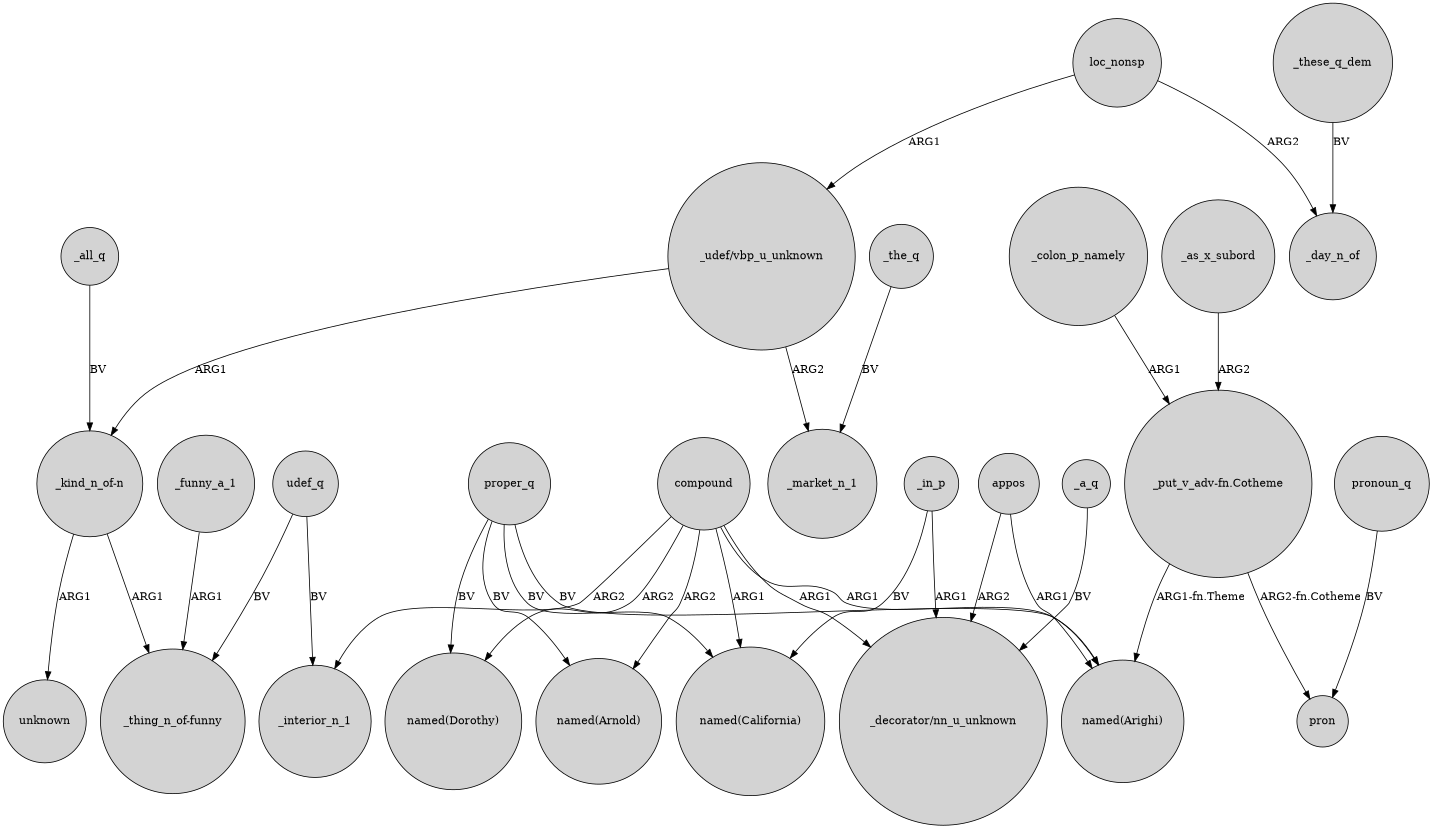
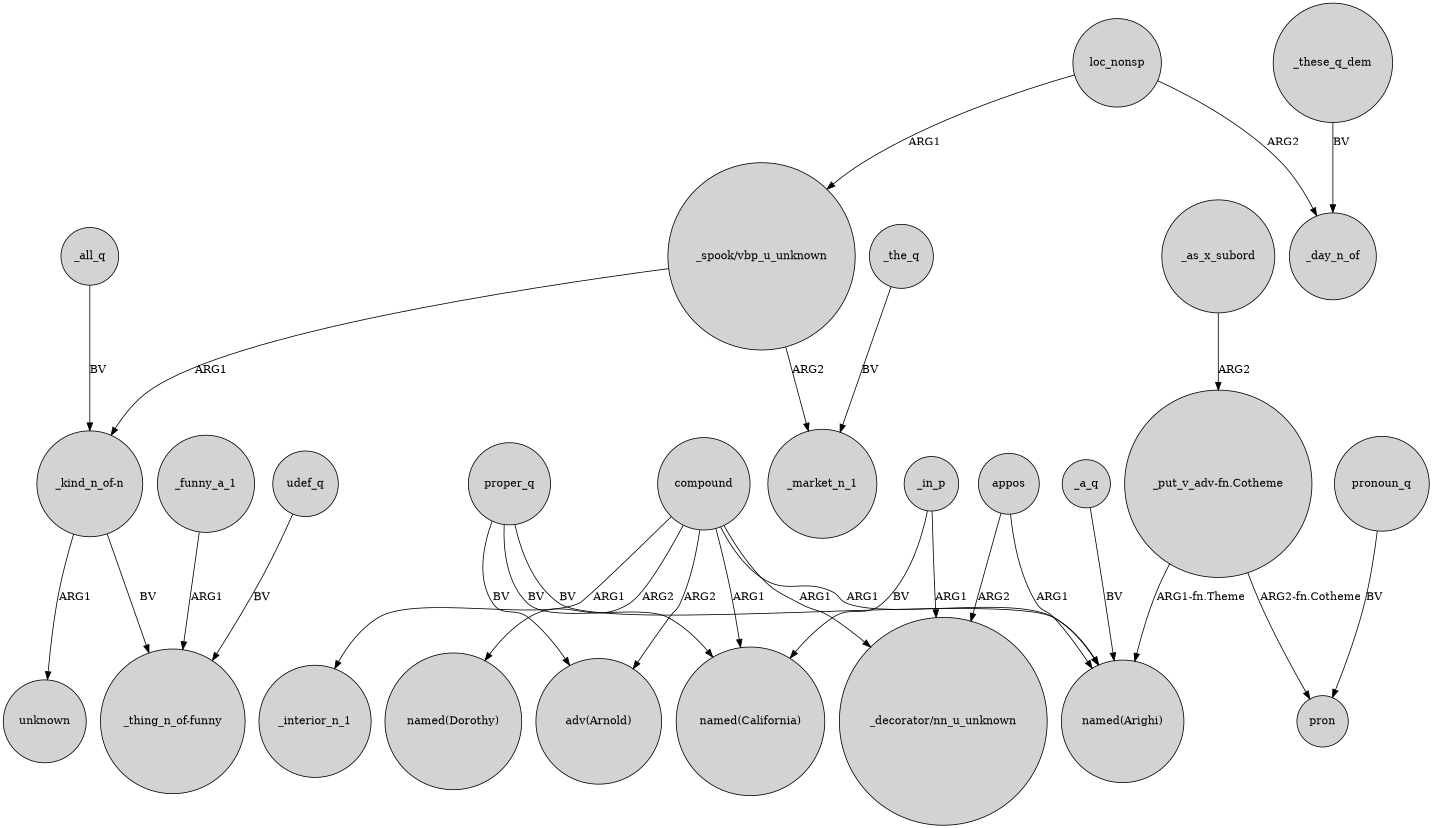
  digraph {
    node [shape=circle style=filled]
-   "_spook/vbp_u_unknown" [label="_udef/vbp_u_unknown"]
+   "_spook/vbp_u_unknown"
    "_kind_n_of-n"
    _market_n_1
    n4 [label="_thing_n_of-funny"]
    unknown
    proper_q
    "named(Dorothy)"
-   "named(Arnold)"
+   "named(Arnold)" [label="adv(Arnold)"]
    "named(Arighi)"
    "named(California)"
    _funny_a_1
    compound
    "_decorator/nn_u_unknown"
    _interior_n_1
-   _colon_p_namely
    "_put_v_adv-fn.Cotheme"
    pron
    udef_q
    _a_q
    _these_q_dem
    _day_n_of
    _the_q
    _as_x_subord
    pronoun_q
    appos
    _in_p
    loc_nonsp
    _all_q
    "_spook/vbp_u_unknown" -> "_kind_n_of-n" [label=ARG1]
    "_spook/vbp_u_unknown" -> _market_n_1 [label=ARG2]
-   "_kind_n_of-n" -> n4 [label=ARG1]
+   "_kind_n_of-n" -> n4 [label=BV]
    "_kind_n_of-n" -> unknown [label=ARG1]
-   proper_q -> "named(Dorothy)" [label=BV]
    proper_q -> "named(Arnold)" [label=BV]
    proper_q -> "named(Arighi)" [label=BV]
    proper_q -> "named(California)" [label=BV]
    _funny_a_1 -> n4 [label=ARG1]
    compound -> "named(Dorothy)" [label=ARG2]
    compound -> "named(Arnold)" [label=ARG2]
    compound -> "named(Arighi)" [label=ARG1]
    compound -> "named(California)" [label=ARG1]
    compound -> "_decorator/nn_u_unknown" [label=ARG1]
-   compound -> _interior_n_1 [label=ARG2]
-   _colon_p_namely -> "_put_v_adv-fn.Cotheme" [label=ARG1]
+   compound -> _interior_n_1 [label=ARG1]
    "_put_v_adv-fn.Cotheme" -> "named(Arighi)" [label="ARG1-fn.Theme"]
    "_put_v_adv-fn.Cotheme" -> pron [label="ARG2-fn.Cotheme"]
    udef_q -> n4 [label=BV]
-   udef_q -> _interior_n_1 [label=BV]
-   _a_q -> "_decorator/nn_u_unknown" [label=BV]
+   _a_q -> "named(Arighi)" [label=BV]
    _these_q_dem -> _day_n_of [label=BV]
    _the_q -> _market_n_1 [label=BV]
    _as_x_subord -> "_put_v_adv-fn.Cotheme" [label=ARG2]
    pronoun_q -> pron [label=BV]
    appos -> "named(Arighi)" [label=ARG1]
    appos -> "_decorator/nn_u_unknown" [label=ARG2]
    _in_p -> "named(California)" [label=BV]
    _in_p -> "_decorator/nn_u_unknown" [label=ARG1]
    loc_nonsp -> "_spook/vbp_u_unknown" [label=ARG1]
    loc_nonsp -> _day_n_of [label=ARG2]
    _all_q -> "_kind_n_of-n" [label=BV]
  }
